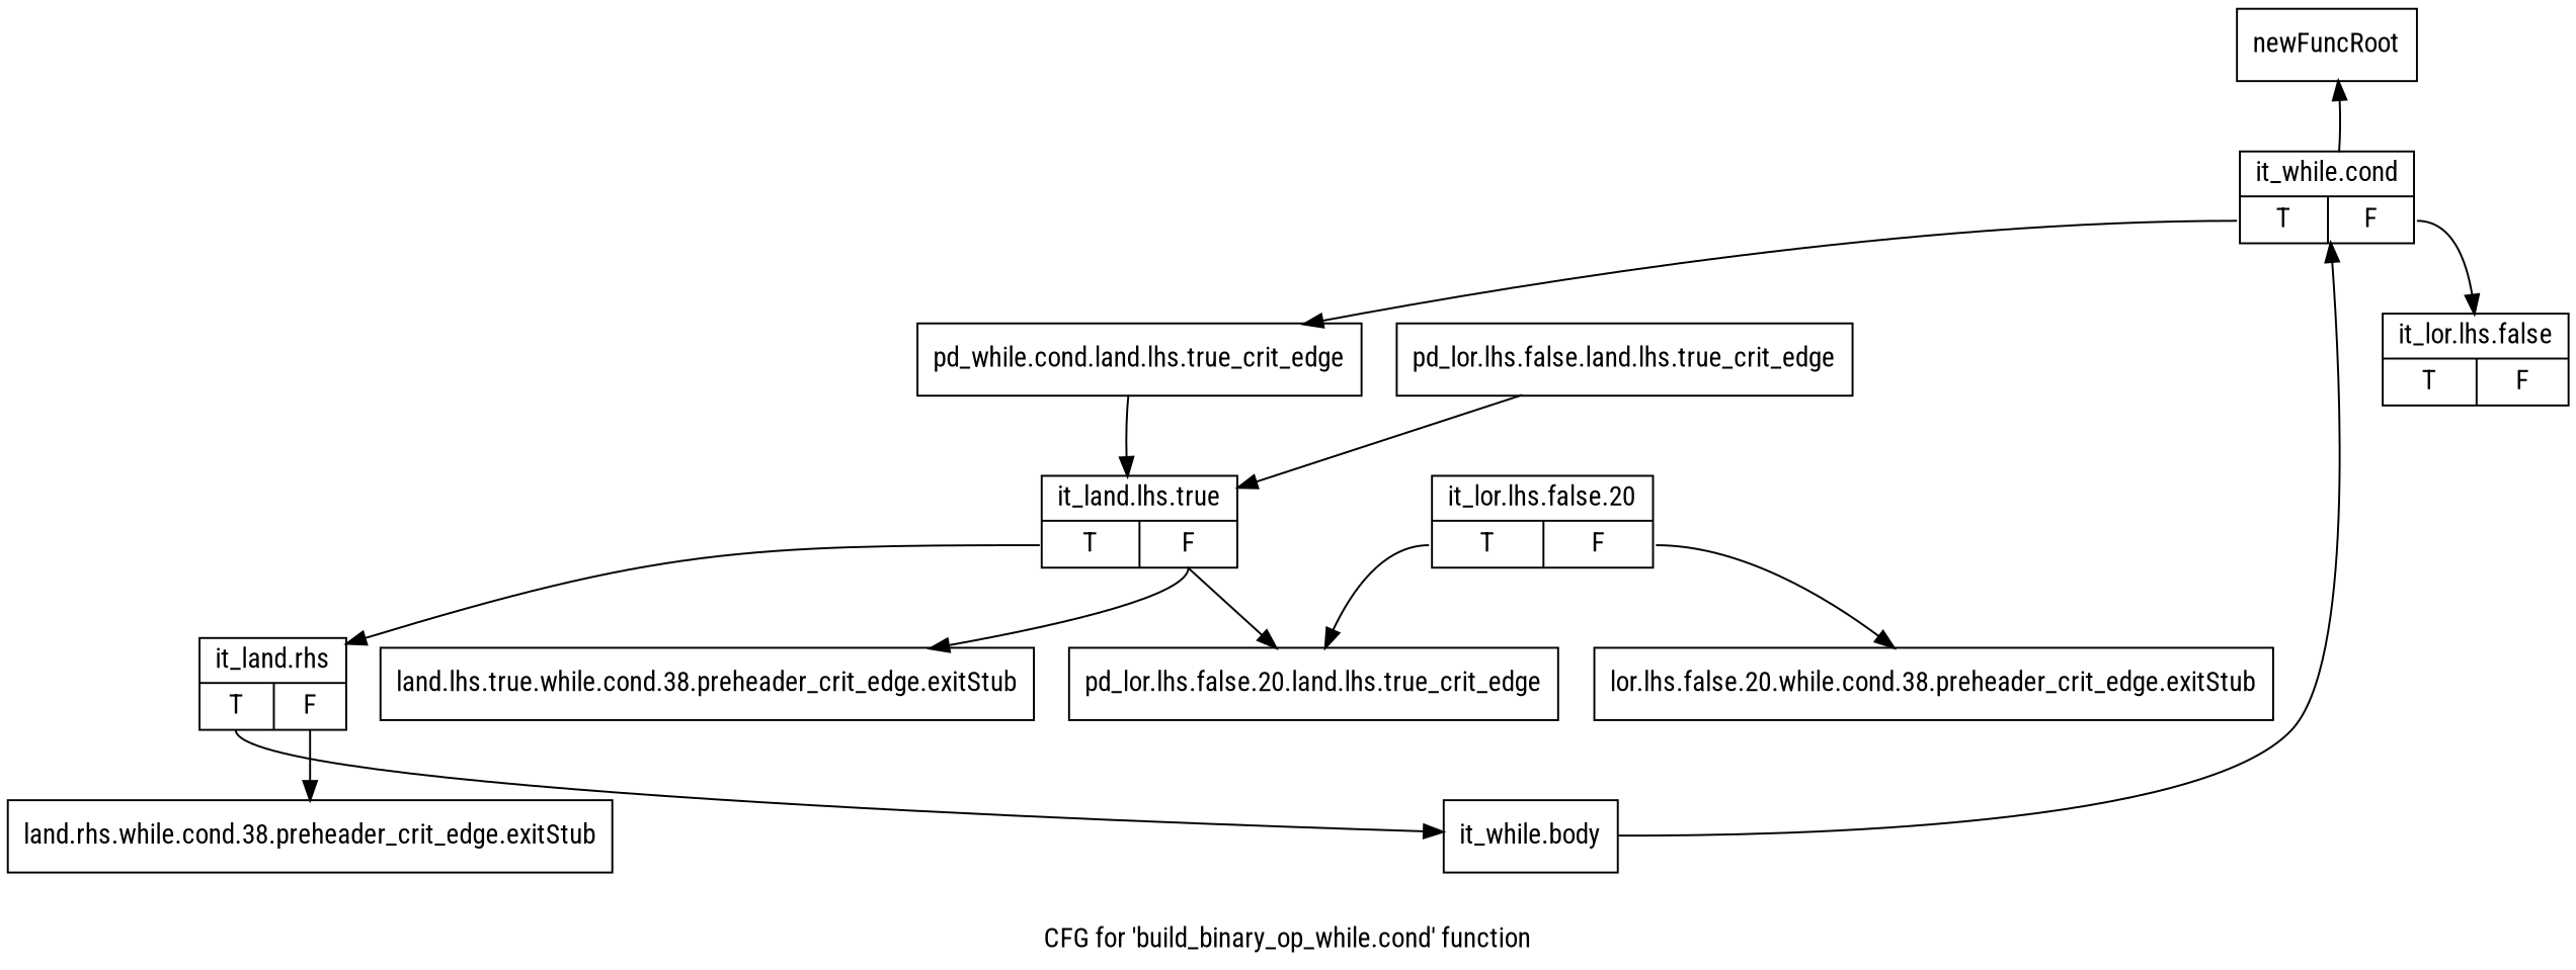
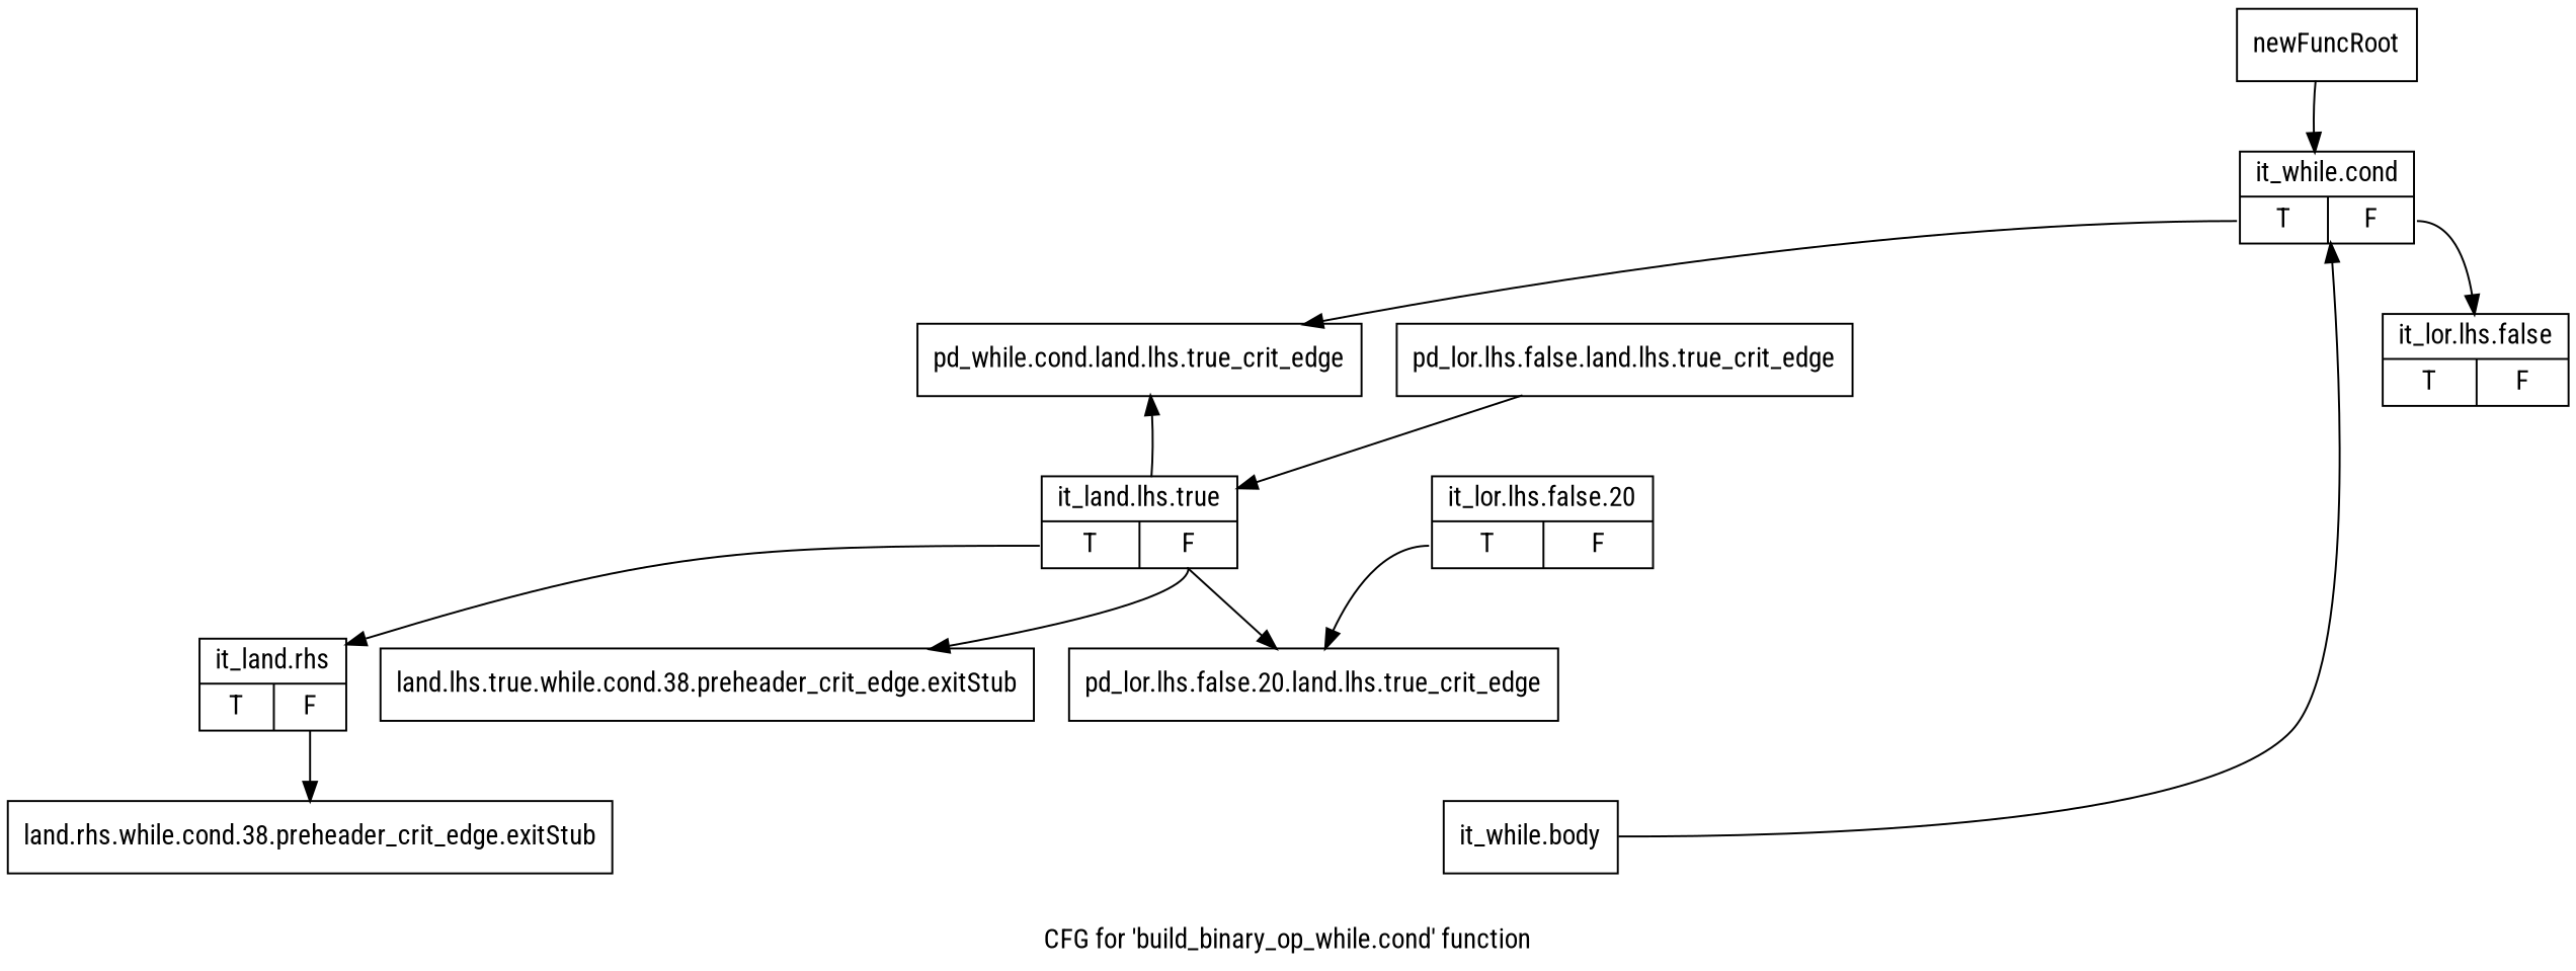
  digraph {
    fontname="Roboto Condensed"
    label="CFG for 'build_binary_op_while.cond' function"
    node [fontname="Roboto Condensed" shape=record]
    edge [fontname="Roboto Condensed"]
    n1 [label="{newFuncRoot}"]
    n2 [label="{it_while.cond|{<s0>T|<s1>F}}"]
    n3 [label="{pd_while.cond.land.lhs.true_crit_edge}"]
    n4 [label="{it_lor.lhs.false|{<s0>T|<s1>F}}"]
    n5 [label="{it_land.lhs.true|{<s0>T|<s1>F}}"]
-   n6 [label="{lor.lhs.false.20.while.cond.38.preheader_crit_edge.exitStub}"]
    n7 [label="{land.lhs.true.while.cond.38.preheader_crit_edge.exitStub}"]
    n8 [label="{land.rhs.while.cond.38.preheader_crit_edge.exitStub}"]
    n9 [label="{pd_lor.lhs.false.20.land.lhs.true_crit_edge}"]
    n10 [label="{it_land.rhs|{<s0>T|<s1>F}}"]
    n11 [label="{pd_lor.lhs.false.land.lhs.true_crit_edge}"]
    n12 [label="{it_lor.lhs.false.20|{<s0>T|<s1>F}}"]
    n13 [label="{it_while.body}"]
-   n2 -> n1
+   n1 -> n2
    n2 -> n3 [tailport=s0]
    n2 -> n4 [tailport=s1]
-   n3 -> n5
+   n5 -> n3
    n5 -> n7 [tailport=s1]
    n5 -> n9
    n5 -> n10 [tailport=s0]
    n10 -> n8 [tailport=s1]
-   n10 -> n13 [tailport=s0]
    n11 -> n5
-   n12 -> n6 [tailport=s1]
    n12 -> n9 [tailport=s0]
    n13 -> n2
  }
